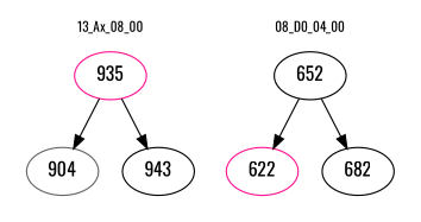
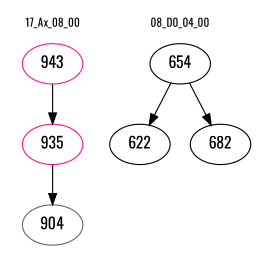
  digraph {
    fontname=Oswald
    node [color=black fontname=Oswald]
    edge [color=black fontname=Oswald]
    n1 [color=deeppink label=935]
    n2 [color=gray40 label=904]
-   n3 [label=943]
-   n4 [label=652]
-   n5 [color=deeppink label=622]
+   n3 [color=deeppink label=943]
+   n4 [label=654]
+   n5 [label=622]
    n6 [label=682]
    subgraph cluster_1 {
      color=white
      fontsize=10
-     label="13_Ax_08_00"
+     label="17_Ax_08_00"
      n1
      n2
      n3
    }
    subgraph cluster_2 {
      color=white
      fontsize=10
      label="08_D0_04_00"
      n4
      n5
      n6
    }
    n1 -> n2
-   n1 -> n3
+   n3 -> n1
    n4 -> n5
    n4 -> n6
  }
